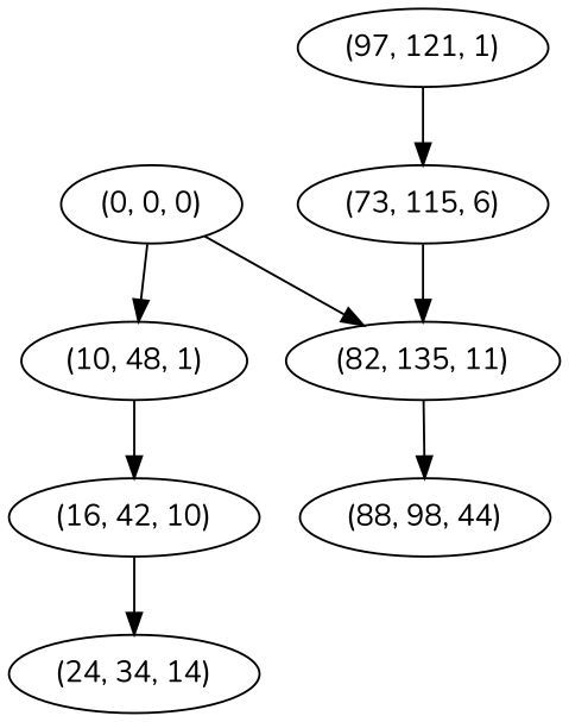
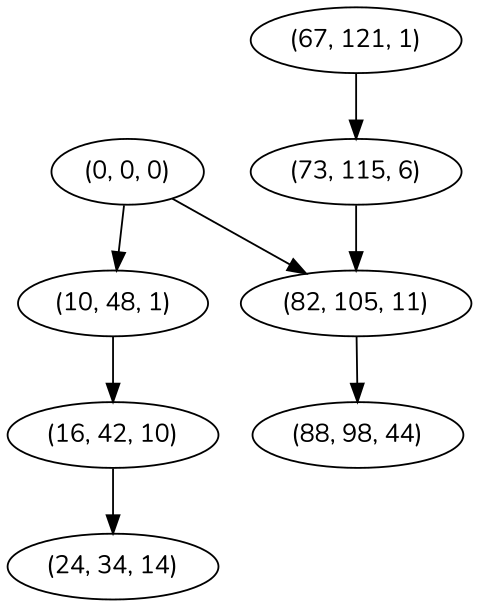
  digraph {
    fontname=Nunito
    node [fontname=Nunito]
    edge [fontname=Nunito]
    n1 [label="(10, 48, 1)"]
    "(0, 0, 0)"
-   "(82, 105, 11)" [label="(82, 135, 11)"]
+   "(82, 105, 11)"
    "(16, 42, 10)"
-   "(67, 121, 1)" [label="(97, 121, 1)"]
+   "(67, 121, 1)"
    "(73, 115, 6)"
    "(24, 34, 14)"
    n8 [label="(88, 98, 44)"]
    n1 -> "(16, 42, 10)"
    "(0, 0, 0)" -> n1
    "(0, 0, 0)" -> "(82, 105, 11)"
    "(82, 105, 11)" -> n8
    "(16, 42, 10)" -> "(24, 34, 14)"
    "(67, 121, 1)" -> "(73, 115, 6)"
    "(73, 115, 6)" -> "(82, 105, 11)"
  }
